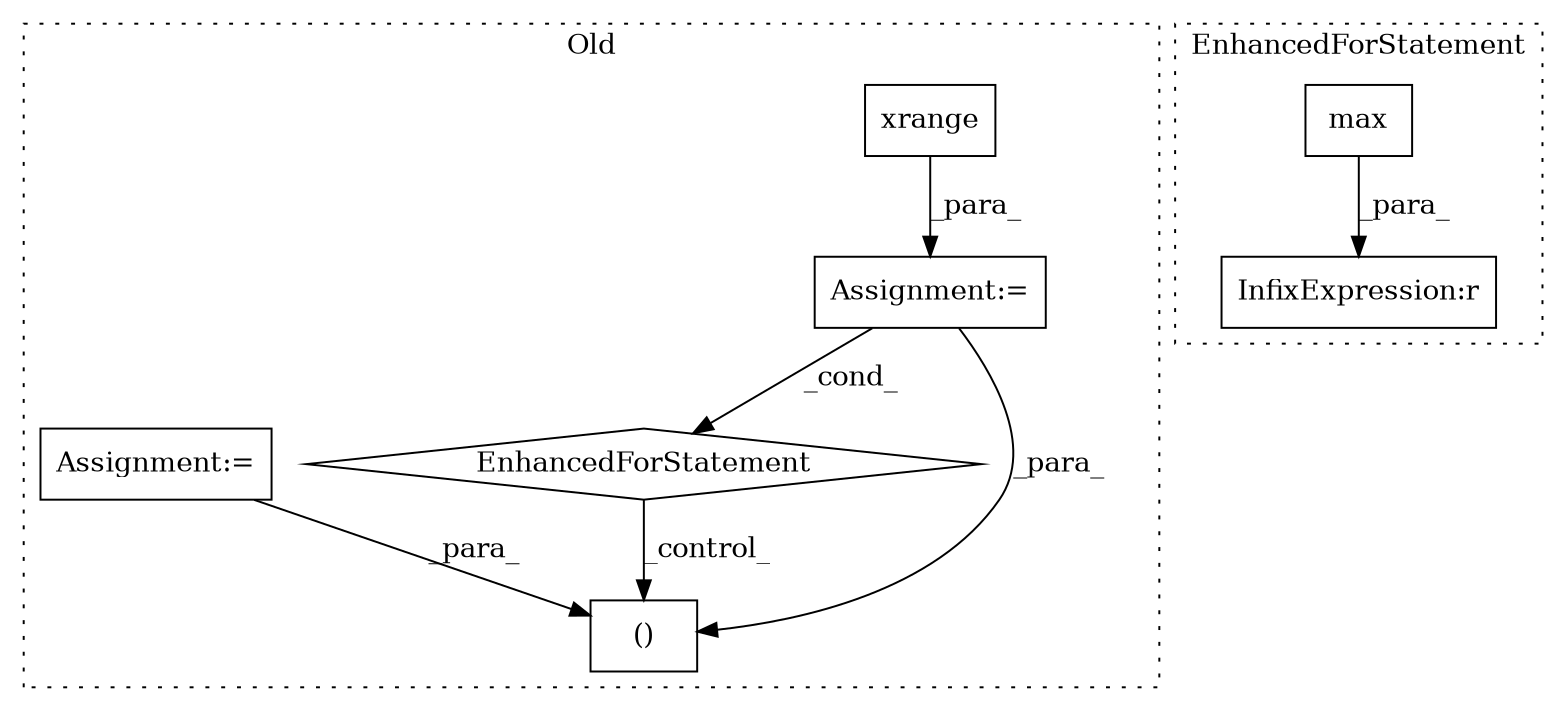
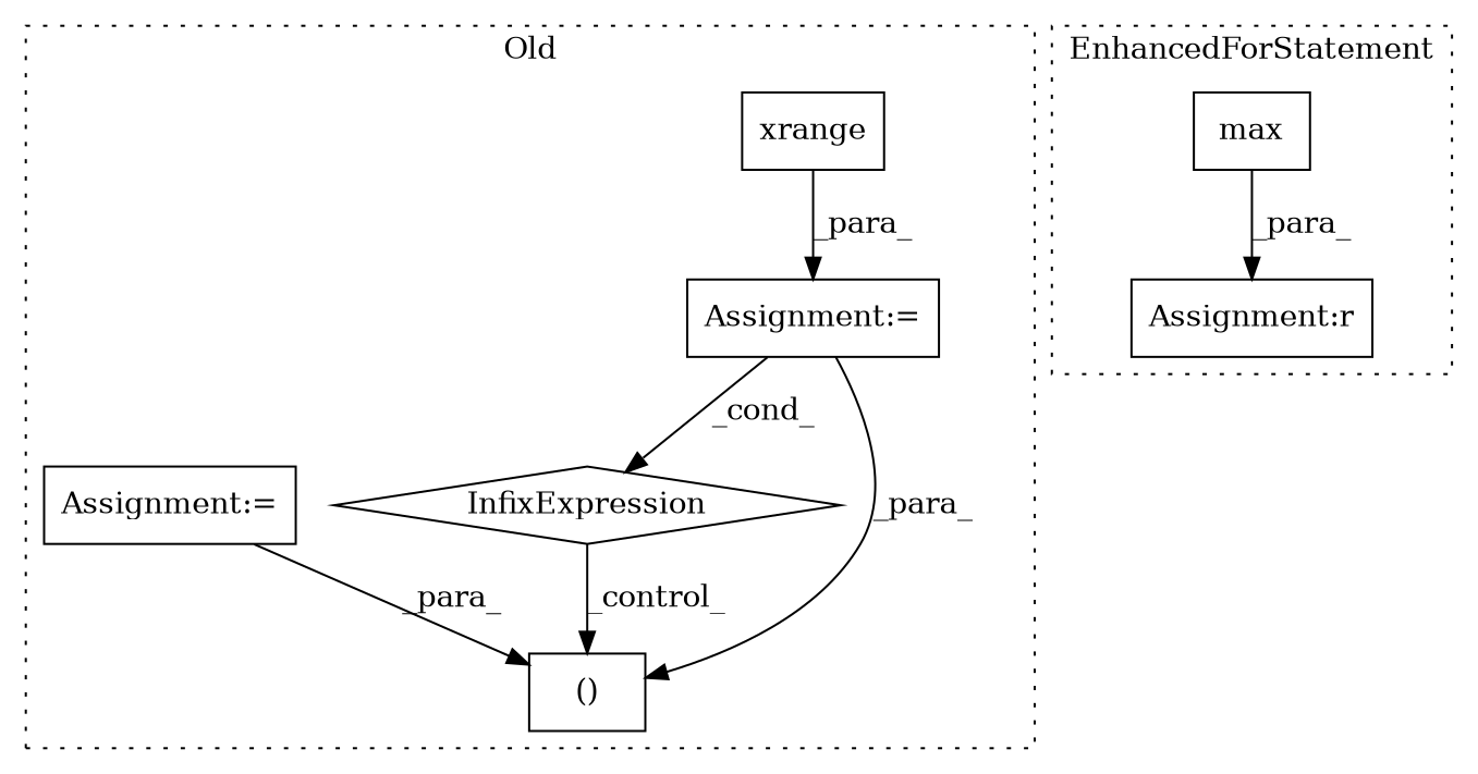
  digraph {
    node [a=32 l="53,2" s="1425,1503" shape=box]
    n1 [l="7,1" label=xrange s="1486,1502"]
-   n2 [a=70 label=EnhancedForStatement shape=diamond]
+   n2 [a=70 label=InfixExpression shape=diamond]
    n3 [a=7 label="Assignment:="]
    n4 [a=106 l=30 label="()" s=1542]
    n5 [a=7 l=1 label="Assignment:=" s=1379]
    n6 [l="4,1" label=max s="3513,3528"]
-   n7 [a=27 l=4 label="InfixExpression:r" s=3559]
+   n7 [a=27 l=4 label="Assignment:r" s=3559]
    subgraph cluster_1 {
      label=Old
      style=dotted
      n1
      n2
      n3
      n4
      n5
    }
    subgraph cluster_2 {
      label=EnhancedForStatement
      style=dotted
      n6
      n7
    }
    n1 -> n3 [label=_para_]
    n2 -> n4 [label=_control_]
    n3 -> n2 [label=_cond_]
    n3 -> n4 [label=_para_]
    n5 -> n4 [label=_para_]
    n6 -> n7 [label=_para_]
  }
